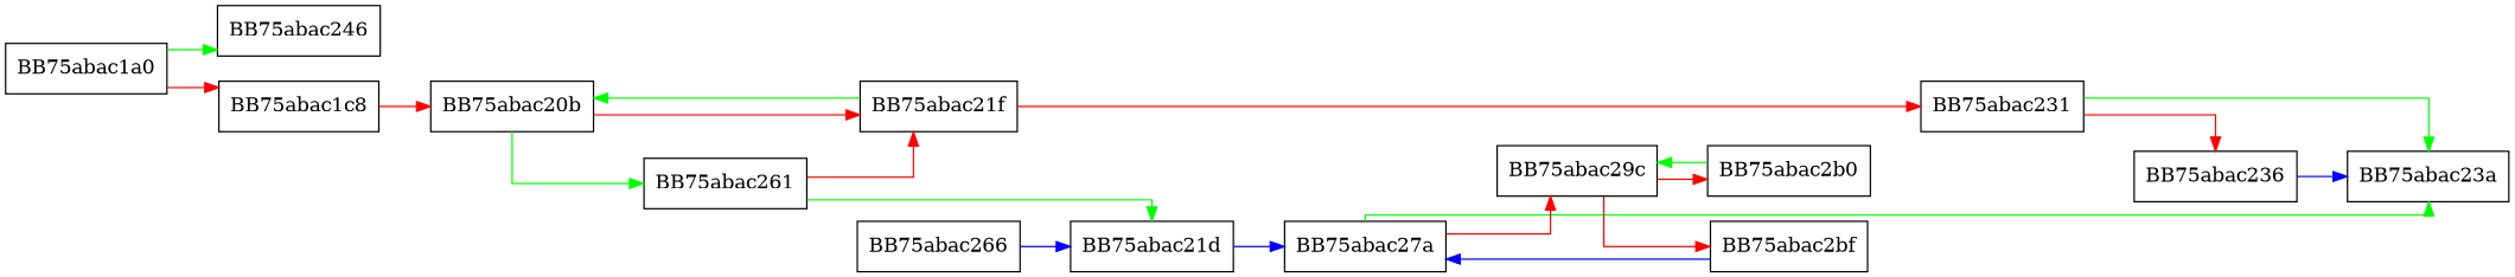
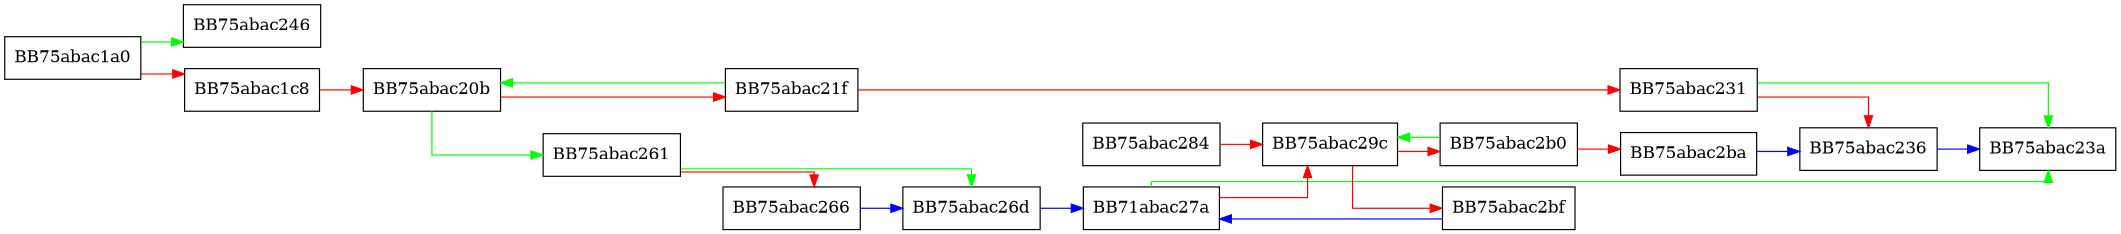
  digraph {
    rankdir=LR
    splines=ortho
    node [shape=box]
    edge [color=red]
    BB75abac1a0
    BB75abac246
    BB75abac1c8
    BB75abac20b
    BB75abac261
    BB75abac21f
-   BB75abac26d [label=BB75abac21d]
+   BB75abac26d
    BB75abac266
    BB75abac231
-   BB75abac27a
+   BB75abac27a [label=BB71abac27a]
    BB75abac23a
    BB75abac236
    BB75abac29c
+   BB75abac284
    BB75abac2bf
    BB75abac2b0
+   BB75abac2ba
    BB75abac1a0 -> BB75abac246 [color=green]
    BB75abac1a0 -> BB75abac1c8
    BB75abac1c8 -> BB75abac20b
    BB75abac20b -> BB75abac261 [color=green]
    BB75abac20b -> BB75abac21f
    BB75abac261 -> BB75abac26d [color=green]
-   BB75abac261 -> BB75abac21f
+   BB75abac261 -> BB75abac266
    BB75abac21f -> BB75abac20b [color=green]
    BB75abac21f -> BB75abac231
    BB75abac26d -> BB75abac27a [color=blue]
    BB75abac266 -> BB75abac26d [color=blue]
    BB75abac231 -> BB75abac23a [color=green]
    BB75abac231 -> BB75abac236
    BB75abac27a -> BB75abac23a [color=green]
    BB75abac27a -> BB75abac29c
    BB75abac236 -> BB75abac23a [color=blue]
    BB75abac29c -> BB75abac2bf
    BB75abac29c -> BB75abac2b0
+   BB75abac284 -> BB75abac29c
    BB75abac2bf -> BB75abac27a [color=blue]
    BB75abac2b0 -> BB75abac29c [color=green]
+   BB75abac2b0 -> BB75abac2ba
+   BB75abac2ba -> BB75abac236 [color=blue]
  }
